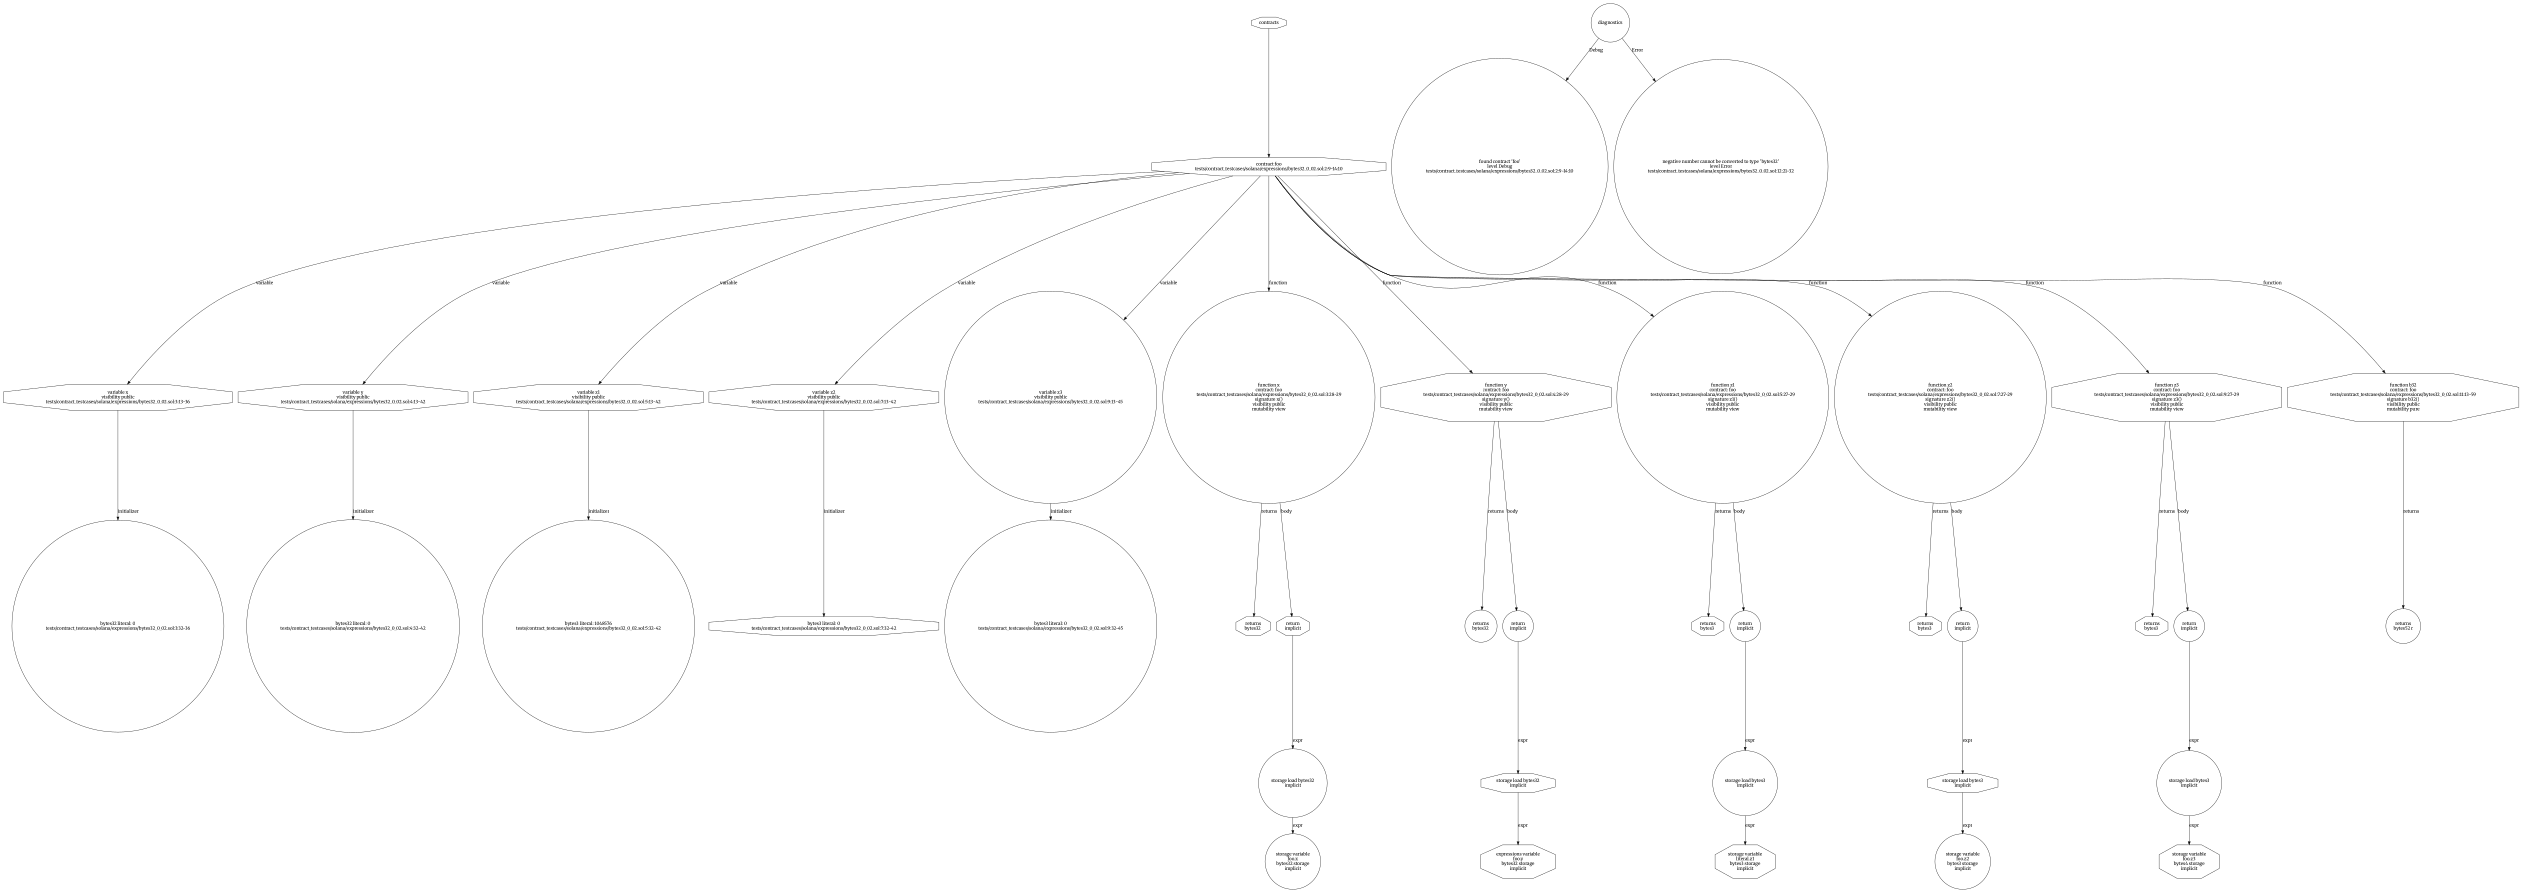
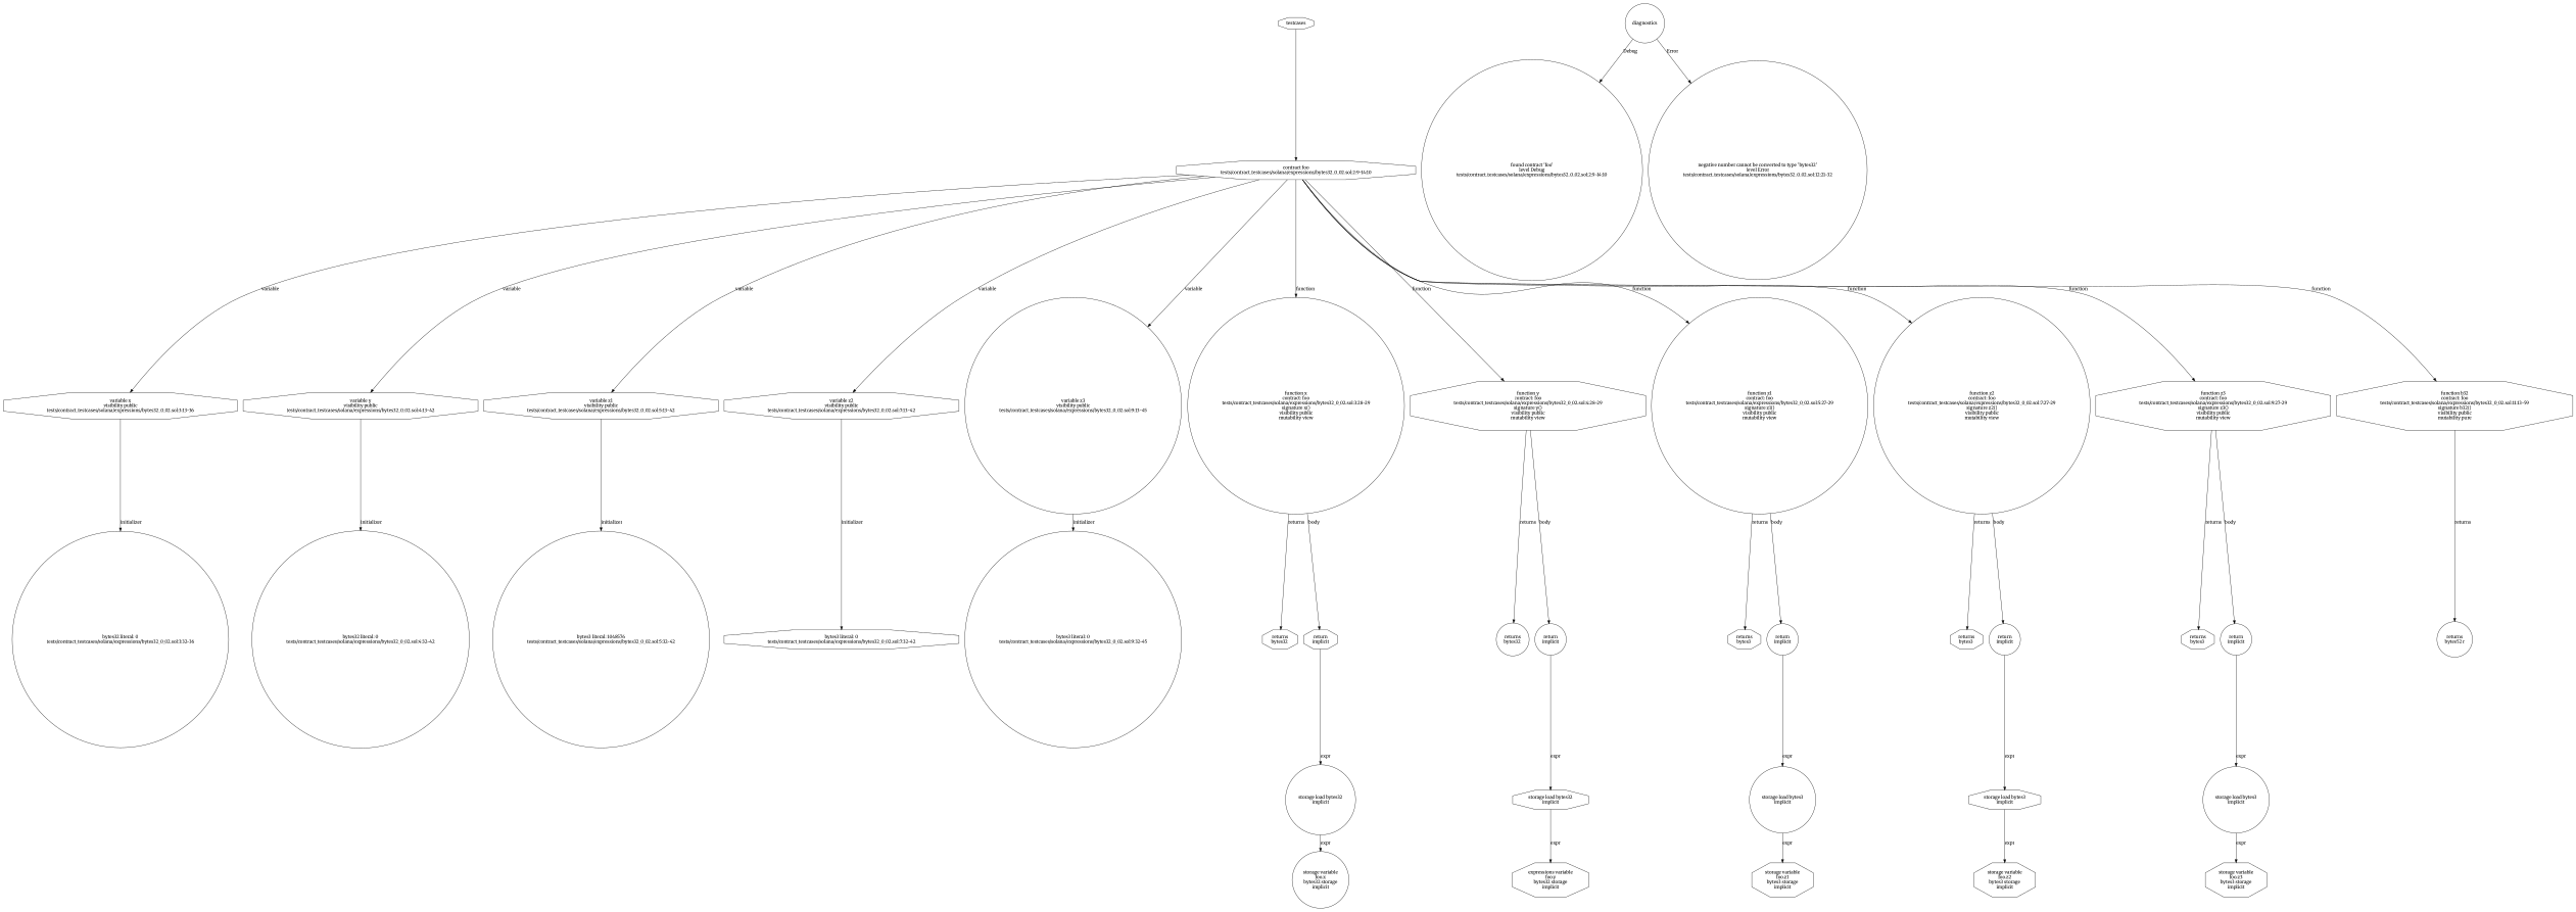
  strict digraph {
    fontname=Merriweather
    node [fontname=Merriweather shape=circle]
    edge [fontname=Merriweather]
    n1 [label="contract foo\ntests/contract_testcases/solana/expressions/bytes32_0_02.sol:2:9-14:10" shape=octagon]
    n2 [label="variable x\nvisibility public\ntests/contract_testcases/solana/expressions/bytes32_0_02.sol:3:13-36" shape=octagon]
    n3 [label="variable y\nvisibility public\ntests/contract_testcases/solana/expressions/bytes32_0_02.sol:4:13-42" shape=octagon]
    n4 [label="variable z1\nvisibility public\ntests/contract_testcases/solana/expressions/bytes32_0_02.sol:5:13-42" shape=octagon]
    n5 [label="variable z2\nvisibility public\ntests/contract_testcases/solana/expressions/bytes32_0_02.sol:7:13-42" shape=octagon]
    n6 [label="variable z3\nvisibility public\ntests/contract_testcases/solana/expressions/bytes32_0_02.sol:9:13-45"]
    n7 [label="function x\ncontract: foo\ntests/contract_testcases/solana/expressions/bytes32_0_02.sol:3:28-29\nsignature x()\nvisibility public\nmutability view"]
    n8 [label="function y\ncontract: foo\ntests/contract_testcases/solana/expressions/bytes32_0_02.sol:4:28-29\nsignature y()\nvisibility public\nmutability view" shape=octagon]
    n9 [label="function z1\ncontract: foo\ntests/contract_testcases/solana/expressions/bytes32_0_02.sol:5:27-29\nsignature z1()\nvisibility public\nmutability view"]
    n10 [label="function z2\ncontract: foo\ntests/contract_testcases/solana/expressions/bytes32_0_02.sol:7:27-29\nsignature z2()\nvisibility public\nmutability view"]
    n11 [label="function z3\ncontract: foo\ntests/contract_testcases/solana/expressions/bytes32_0_02.sol:9:27-29\nsignature z3()\nvisibility public\nmutability view" shape=octagon]
    n12 [label="function b32\ncontract: foo\ntests/contract_testcases/solana/expressions/bytes32_0_02.sol:11:13-59\nsignature b32()\nvisibility public\nmutability pure" shape=octagon]
    n13 [label="bytes32 literal: 0\ntests/contract_testcases/solana/expressions/bytes32_0_02.sol:3:32-36"]
    n14 [label="bytes32 literal: 0\ntests/contract_testcases/solana/expressions/bytes32_0_02.sol:4:32-42"]
    n15 [label="bytes3 literal: 1048576\ntests/contract_testcases/solana/expressions/bytes32_0_02.sol:5:32-42"]
    n16 [label="bytes3 literal: 0\ntests/contract_testcases/solana/expressions/bytes32_0_02.sol:7:32-42" shape=octagon]
    n17 [label="bytes3 literal: 0\ntests/contract_testcases/solana/expressions/bytes32_0_02.sol:9:32-45"]
    n18 [label="returns\nbytes32 " shape=octagon]
    n19 [label="return\nimplicit" shape=octagon]
    n20 [label="returns\nbytes32 "]
    n21 [label="return\nimplicit"]
    n22 [label="returns\nbytes3 " shape=octagon]
    n23 [label="return\nimplicit"]
    n24 [label="returns\nbytes3 " shape=octagon]
    n25 [label="return\nimplicit"]
    n26 [label="returns\nbytes3 " shape=octagon]
    n27 [label="return\nimplicit"]
    n28 [label="returns\nbytes52 r"]
    n29 [label="storage load bytes32\nimplicit"]
    n30 [label="storage variable\nfoo.x\nbytes32 storage\nimplicit"]
    n31 [label="storage load bytes32\nimplicit" shape=octagon]
    n32 [label="expressions variable\nfoo.y\nbytes32 storage\nimplicit" shape=octagon]
    n33 [label="storage load bytes3\nimplicit"]
-   n34 [label="storage variable\nliteral.z1\nbytes3 storage\nimplicit" shape=octagon]
+   n34 [label="storage variable\nfoo.z1\nbytes3 storage\nimplicit" shape=octagon]
    n35 [label="storage load bytes3\nimplicit" shape=octagon]
-   n36 [label="storage variable\nfoo.z2\nbytes3 storage\nimplicit"]
+   n36 [label="storage variable\nfoo.z2\nbytes3 storage\nimplicit" shape=octagon]
    n37 [label="storage load bytes3\nimplicit"]
-   n38 [label="storage variable\nfoo.z3\nbytes4 storage\nimplicit" shape=octagon]
+   n38 [label="storage variable\nfoo.z3\nbytes3 storage\nimplicit" shape=octagon]
    n39 [label="found contract 'foo'\nlevel Debug\ntests/contract_testcases/solana/expressions/bytes32_0_02.sol:2:9-14:10"]
    n40 [label="negative number cannot be converted to type 'bytes32'\nlevel Error\ntests/contract_testcases/solana/expressions/bytes32_0_02.sol:12:21-32"]
-   contracts [shape=octagon]
+   contracts [shape=octagon label=testcases]
    diagnostics
    n1 -> n2 [label=variable]
    n1 -> n3 [label=variable]
    n1 -> n4 [label=variable]
    n1 -> n5 [label=variable]
    n1 -> n6 [label=variable]
    n1 -> n7 [label=function]
    n1 -> n8 [label=function]
    n1 -> n9 [label=function]
    n1 -> n10 [label=function]
    n1 -> n11 [label=function]
    n1 -> n12 [label=function]
    n2 -> n13 [label=initializer]
    n3 -> n14 [label=initializer]
    n4 -> n15 [label=initializer]
    n5 -> n16 [label=initializer]
    n6 -> n17 [label=initializer]
    n7 -> n18 [label=returns]
    n7 -> n19 [label=body]
    n8 -> n20 [label=returns]
    n8 -> n21 [label=body]
    n9 -> n22 [label=returns]
    n9 -> n23 [label=body]
    n10 -> n24 [label=returns]
    n10 -> n25 [label=body]
    n11 -> n26 [label=returns]
    n11 -> n27 [label=body]
    n12 -> n28 [label=returns]
    n19 -> n29 [label=expr]
    n21 -> n31 [label=expr]
    n23 -> n33 [label=expr]
    n25 -> n35 [label=expr]
    n27 -> n37 [label=expr]
    n29 -> n30 [label=expr]
    n31 -> n32 [label=expr]
    n33 -> n34 [label=expr]
    n35 -> n36 [label=expr]
    n37 -> n38 [label=expr]
    contracts -> n1
    diagnostics -> n39 [label=Debug]
    diagnostics -> n40 [label=Error]
  }
